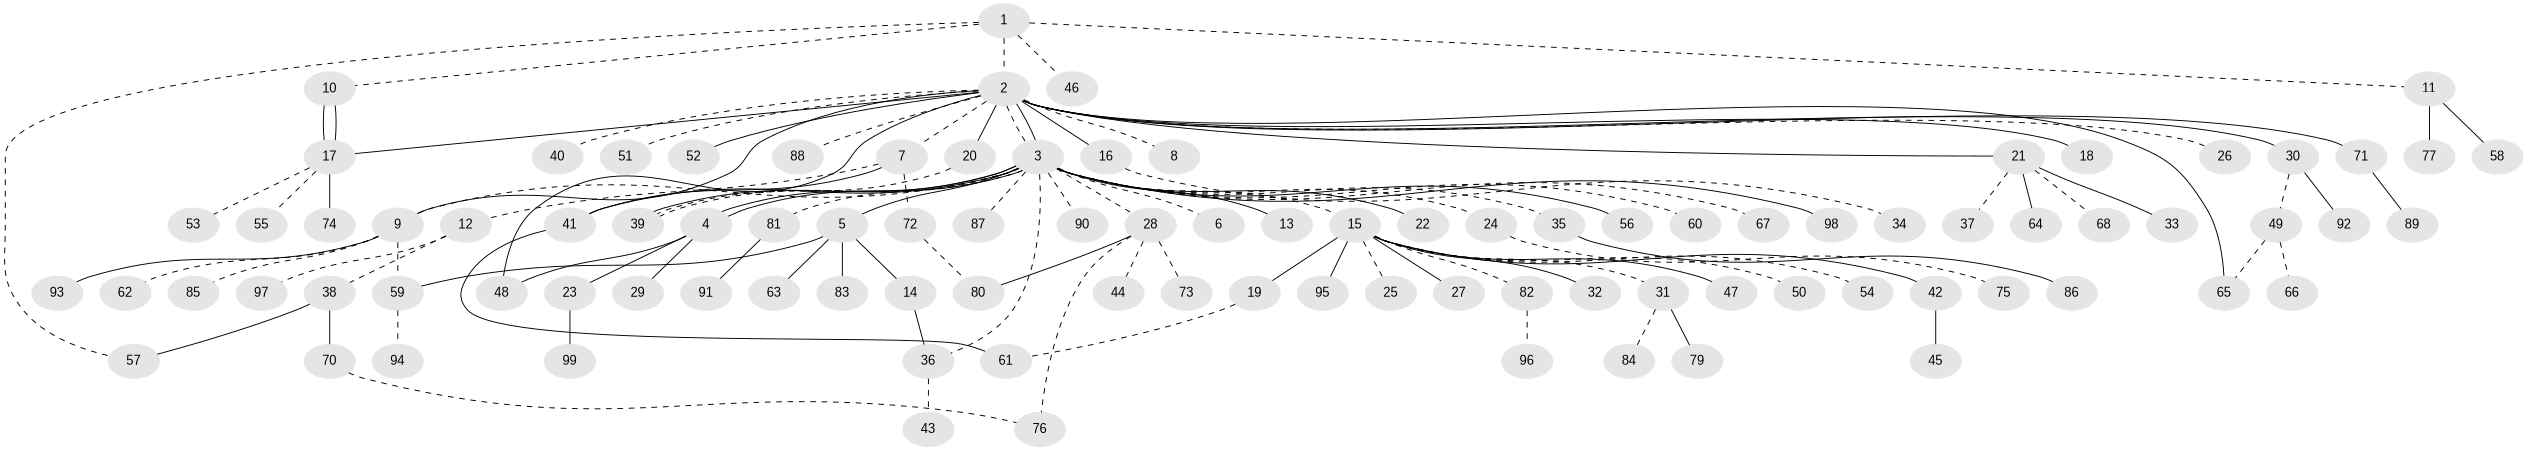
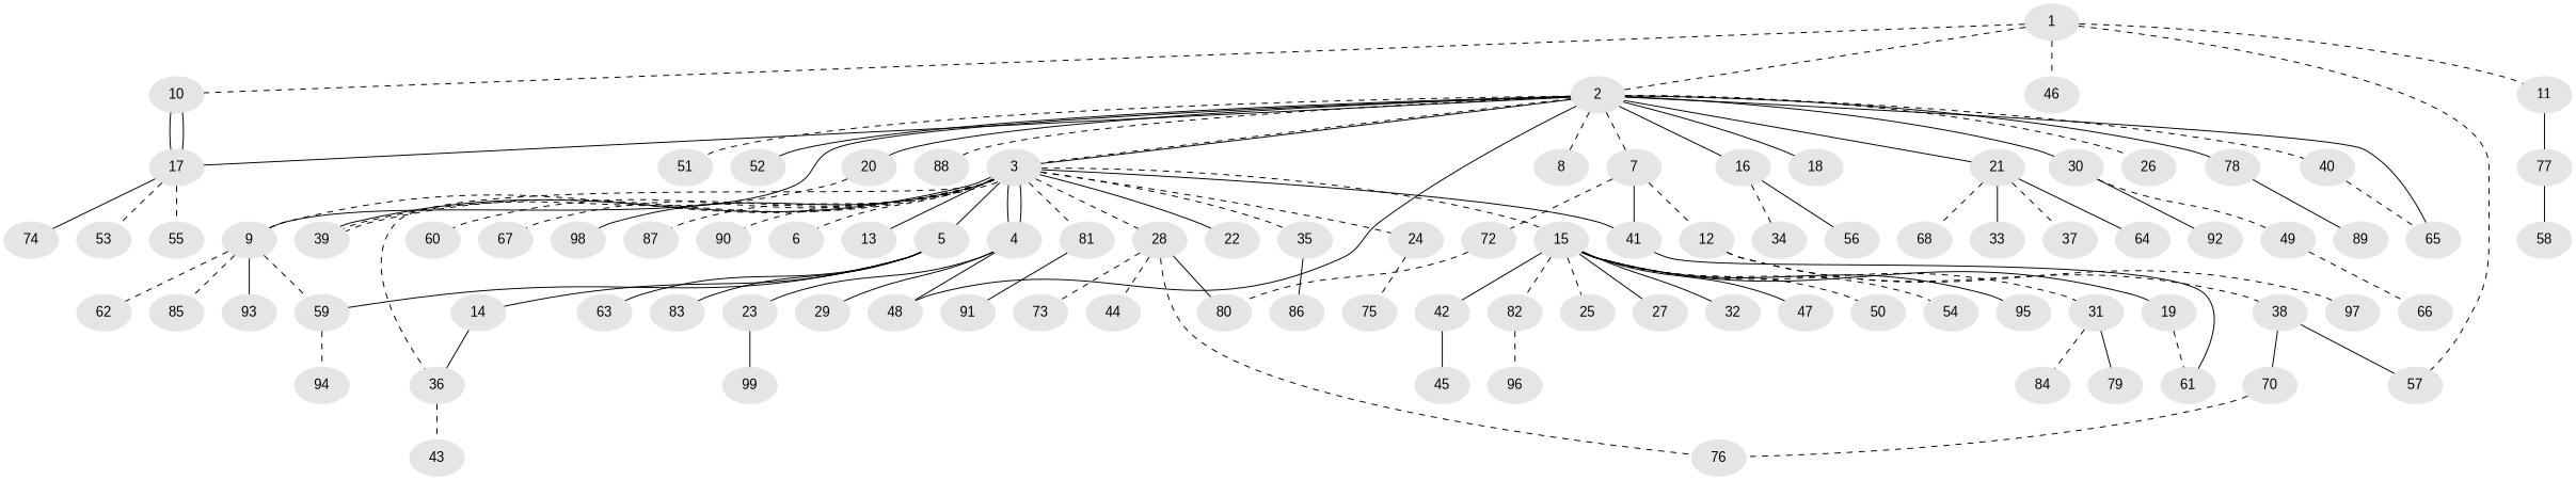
  graph {
    fontname="Liberation Sans"
    node [color=gray90 fontname="Liberation Sans" style=filled]
    edge [fontname="Liberation Sans" style=dashed]
    1
    2
    10
    46
    57
    11
    3
    7
    8
    9
    16
    17
    18
    20
    21
    26
    30
    40
    48
    51
    52
    65
-   71
+   71 [label=78]
    88
    4
    5
    6
    13
    15
    22
    24
    28
    35
    36
    39
    41
    56
    60
    67
    n40 [label=98]
    81
    87
    90
    12
    72
    59
    62
    85
    93
    58
    77
    34
    53
    55
    74
    33
    37
    64
    68
    49
    92
    89
    23
    29
    14
    63
    83
    19
    25
    27
    31
    32
    42
    47
    50
    54
    82
    95
    75
    44
    73
    76
    80
    86
    43
    61
    91
    n88 [label=99]
    94
    38
    97
    70
    79
    84
    45
    96
    66
    1 -- 2
    1 -- 10
    1 -- 46
    1 -- 57
    1 -- 11
    2 -- 3
    2 -- 3 [style=solid]
    2 -- 7
    2 -- 8
    2 -- 9 [style=solid]
    2 -- 16 [style=solid]
    2 -- 17 [style=solid]
    2 -- 18 [style=solid]
    2 -- 20 [style=solid]
    2 -- 21 [style=solid]
    2 -- 26
    2 -- 30 [style=solid]
    2 -- 40
    2 -- 48 [style=solid]
    2 -- 51
    2 -- 52 [style=solid]
    2 -- 65 [style=solid]
    2 -- 71 [style=solid]
    2 -- 88
    10 -- 17 [style=solid]
    10 -- 17 [style=solid]
-   11 -- 58 [style=solid]
+   77 -- 58 [style=solid]
    11 -- 77 [style=solid]
    3 -- 9
    3 -- 4 [style=solid]
    3 -- 4 [style=solid]
    3 -- 5 [style=solid]
    3 -- 6
    3 -- 13 [style=solid]
    3 -- 15
    3 -- 22 [style=solid]
    3 -- 24
    3 -- 28
    3 -- 35
    3 -- 36
    3 -- 39 [style=solid]
    3 -- 39
    3 -- 41 [style=solid]
-   3 -- 56 [style=solid]
+   16 -- 56 [style=solid]
    3 -- 60
    3 -- 67
    3 -- n40 [style=solid]
    3 -- 81
    3 -- 87
    3 -- 90
    7 -- 41 [style=solid]
    7 -- 12
    7 -- 72
    9 -- 59
    9 -- 62
    9 -- 85
    9 -- 93 [style=solid]
    16 -- 34
    17 -- 53
    17 -- 55
    17 -- 74 [style=solid]
    20 -- 39
    21 -- 33 [style=solid]
    21 -- 37
    21 -- 64 [style=solid]
    21 -- 68
    30 -- 49
    30 -- 92 [style=solid]
-   49 -- 65
+   40 -- 65
    71 -- 89 [style=solid]
    4 -- 48 [style=solid]
    4 -- 23 [style=solid]
    4 -- 29 [style=solid]
    5 -- 59 [style=solid]
    5 -- 14 [style=solid]
    5 -- 63 [style=solid]
    5 -- 83 [style=solid]
    15 -- 19 [style=solid]
    15 -- 25
    15 -- 27 [style=solid]
    15 -- 31
    15 -- 32 [style=solid]
    15 -- 42 [style=solid]
    15 -- 47 [style=solid]
    15 -- 50
    15 -- 54
    15 -- 82
    15 -- 95 [style=solid]
    24 -- 75
    28 -- 44
    28 -- 73
    28 -- 76
    28 -- 80 [style=solid]
    35 -- 86 [style=solid]
    36 -- 43
    41 -- 61 [style=solid]
    81 -- 91 [style=solid]
    12 -- 38
    12 -- 97
    72 -- 80
    59 -- 94
    49 -- 66
    23 -- n88 [style=solid]
    14 -- 36 [style=solid]
    19 -- 61
    31 -- 79 [style=solid]
    31 -- 84
    42 -- 45 [style=solid]
    82 -- 96
    38 -- 57 [style=solid]
    38 -- 70 [style=solid]
    70 -- 76
  }
